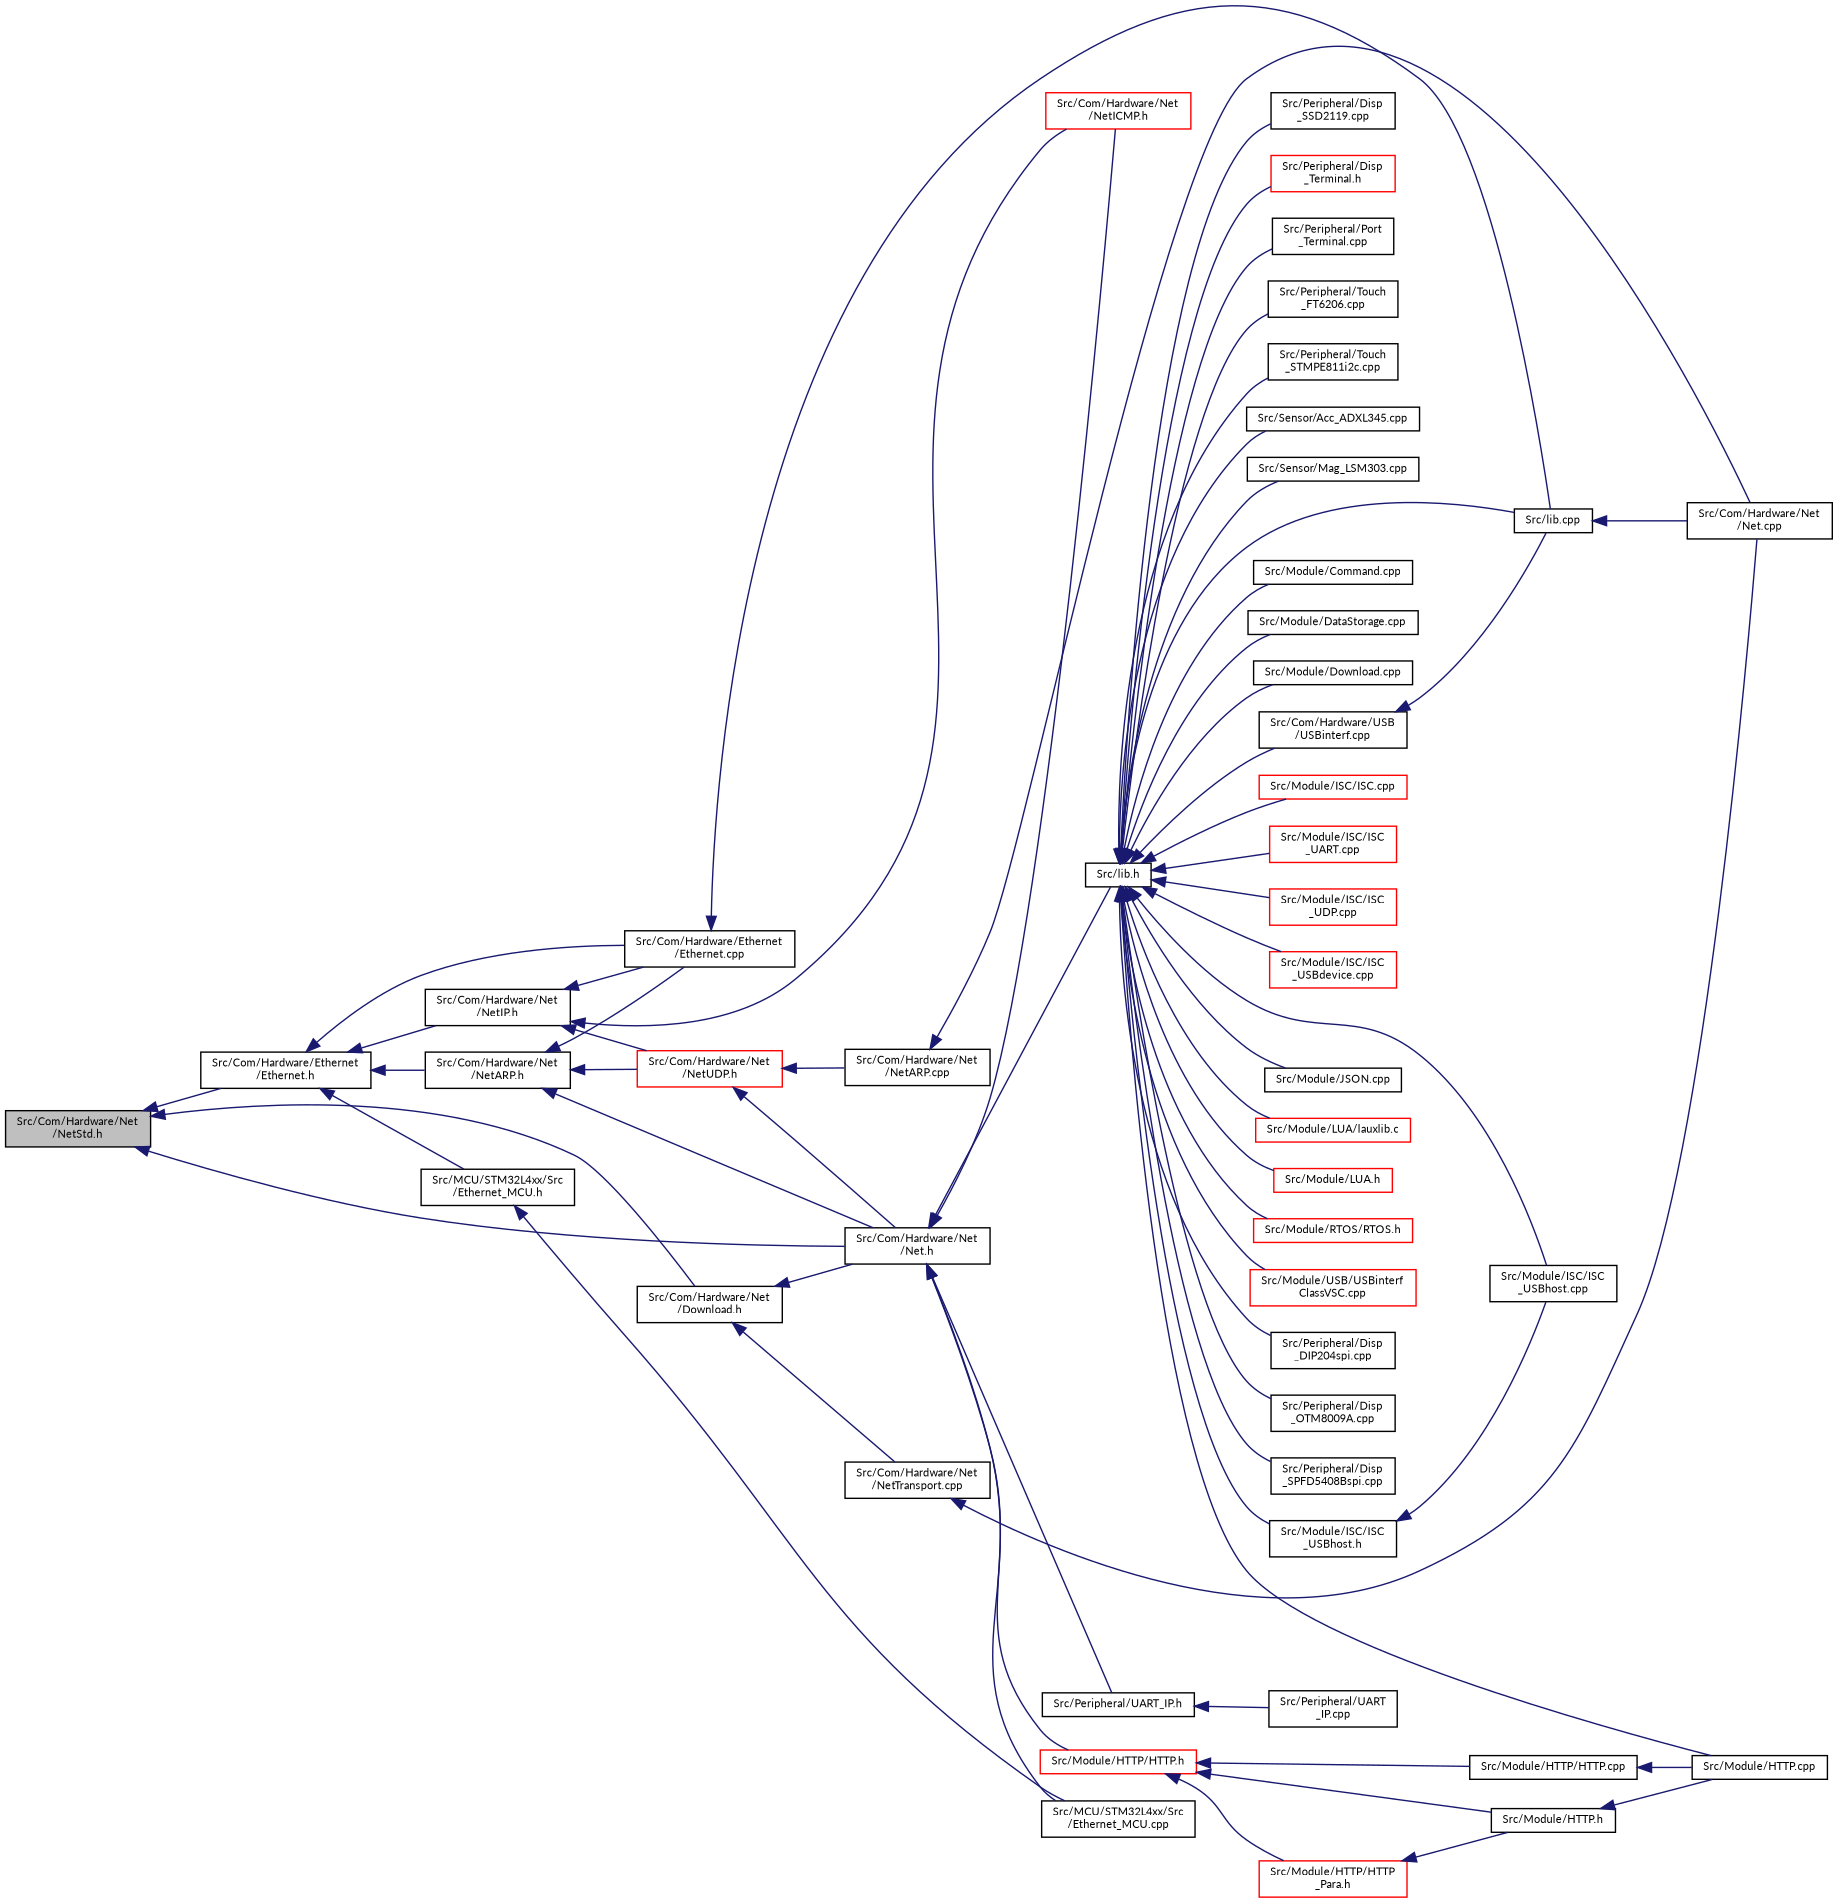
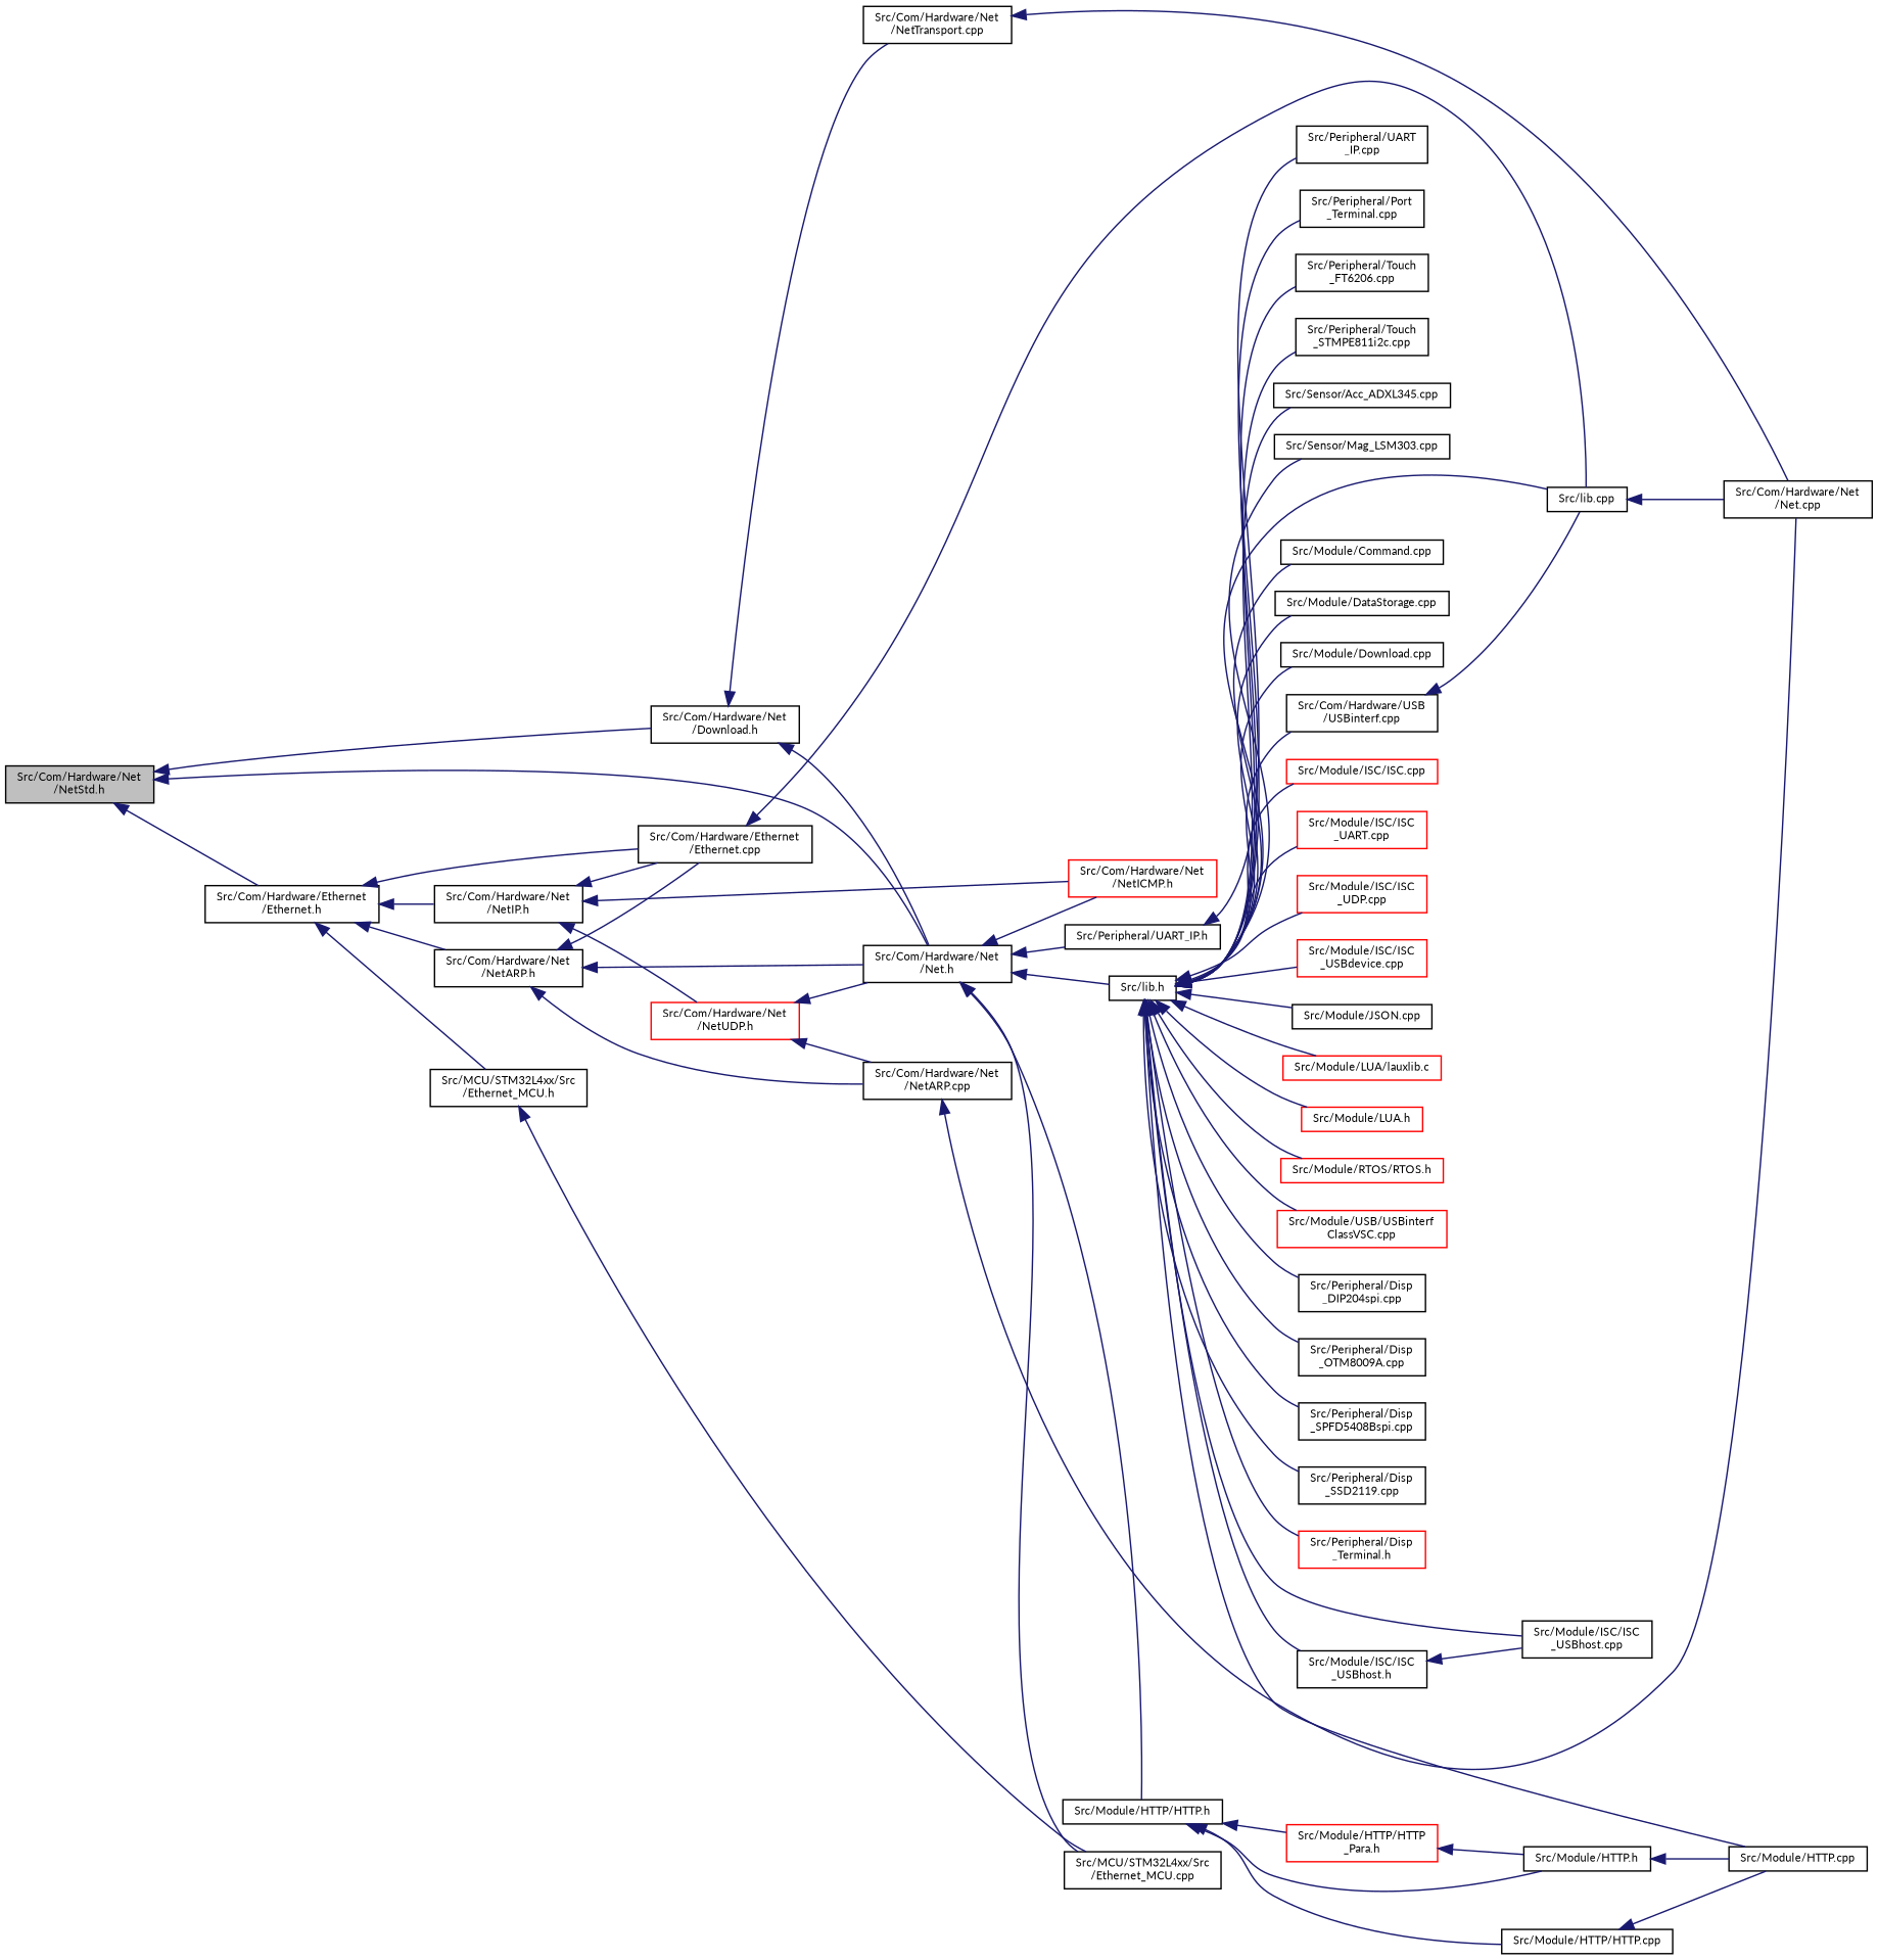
  digraph {
    fontname=Lato
    rankdir=LR
    node [color=black fillcolor=white fontname=Lato fontsize=8 shape=record style=filled]
    edge [color=midnightblue dir=back fontname=Lato fontsize=8 labelfontname=Sans labelfontsize=8 style=solid]
    n1 [fillcolor=grey75 fontcolor=black height=0.2 label="Src/Com/Hardware/Net\l/NetStd.h" width=0.4]
    n2 [height=0.2 label="Src/Com/Hardware/Net\l/Net.h" width=0.4]
    n3 [height=0.2 label="Src/Com/Hardware/Net\l/Download.h" width=0.4]
    n4 [height=0.2 label="Src/Com/Hardware/Ethernet\l/Ethernet.h" width=0.4]
    n5 [height=0.2 label="Src/lib.h" width=0.4]
    n6 [height=0.2 label="Src/MCU/STM32L4xx/Src\l/Ethernet_MCU.cpp" width=0.4]
-   n7 [color=red height=0.2 label="Src/Module/HTTP/HTTP.h" width=0.4]
+   n7 [height=0.2 label="Src/Module/HTTP/HTTP.h" width=0.4]
    n8 [height=0.2 label="Src/Peripheral/UART_IP.h" width=0.4]
    n9 [color=red height=0.2 label="Src/Com/Hardware/Net\l/NetICMP.h" width=0.4]
    n10 [height=0.2 label="Src/Com/Hardware/Net\l/NetTransport.cpp" width=0.4]
    n11 [height=0.2 label="Src/Com/Hardware/Net\l/NetARP.h" width=0.4]
    n12 [height=0.2 label="Src/Com/Hardware/Ethernet\l/Ethernet.cpp" width=0.4]
    n13 [height=0.2 label="Src/Com/Hardware/Net\l/NetIP.h" width=0.4]
    n14 [height=0.2 label="Src/MCU/STM32L4xx/Src\l/Ethernet_MCU.h" width=0.4]
    n15 [height=0.2 label="Src/lib.cpp" width=0.4]
    n16 [height=0.2 label="Src/Com/Hardware/USB\l/USBinterf.cpp" width=0.4]
    n17 [height=0.2 label="Src/Module/Command.cpp" width=0.4]
    n18 [height=0.2 label="Src/Module/DataStorage.cpp" width=0.4]
    n19 [height=0.2 label="Src/Module/Download.cpp" width=0.4]
    n20 [height=0.2 label="Src/Module/HTTP.cpp" width=0.4]
    n21 [color=red height=0.2 label="Src/Module/ISC/ISC.cpp" width=0.4]
    n22 [color=red height=0.2 label="Src/Module/ISC/ISC\l_UART.cpp" width=0.4]
    n23 [color=red height=0.2 label="Src/Module/ISC/ISC\l_UDP.cpp" width=0.4]
    n24 [color=red height=0.2 label="Src/Module/ISC/ISC\l_USBdevice.cpp" width=0.4]
    n25 [height=0.2 label="Src/Module/ISC/ISC\l_USBhost.cpp" width=0.4]
    n26 [height=0.2 label="Src/Module/ISC/ISC\l_USBhost.h" width=0.4]
    n27 [height=0.2 label="Src/Module/JSON.cpp" width=0.4]
    n28 [color=red height=0.2 label="Src/Module/LUA/lauxlib.c" width=0.4]
    n29 [color=red height=0.2 label="Src/Module/LUA.h" width=0.4]
    n30 [color=red height=0.2 label="Src/Module/RTOS/RTOS.h" width=0.4]
    n31 [color=red height=0.2 label="Src/Module/USB/USBinterf\lClassVSC.cpp" width=0.4]
    n32 [height=0.2 label="Src/Peripheral/Disp\l_DIP204spi.cpp" width=0.4]
    n33 [height=0.2 label="Src/Peripheral/Disp\l_OTM8009A.cpp" width=0.4]
    n34 [height=0.2 label="Src/Peripheral/Disp\l_SPFD5408Bspi.cpp" width=0.4]
    n35 [height=0.2 label="Src/Peripheral/Disp\l_SSD2119.cpp" width=0.4]
    n36 [color=red height=0.2 label="Src/Peripheral/Disp\l_Terminal.h" width=0.4]
    n37 [height=0.2 label="Src/Peripheral/Port\l_Terminal.cpp" width=0.4]
    n38 [height=0.2 label="Src/Peripheral/Touch\l_FT6206.cpp" width=0.4]
    n39 [height=0.2 label="Src/Peripheral/Touch\l_STMPE811i2c.cpp" width=0.4]
    n40 [height=0.2 label="Src/Sensor/Acc_ADXL345.cpp" width=0.4]
    n41 [height=0.2 label="Src/Sensor/Mag_LSM303.cpp" width=0.4]
    n42 [height=0.2 label="Src/Module/HTTP/HTTP.cpp" width=0.4]
    n43 [color=red height=0.2 label="Src/Module/HTTP/HTTP\l_Para.h" width=0.4]
    n44 [height=0.2 label="Src/Module/HTTP.h" width=0.4]
    n45 [height=0.2 label="Src/Peripheral/UART\l_IP.cpp" width=0.4]
    n46 [height=0.2 label="Src/Com/Hardware/Net\l/Net.cpp" width=0.4]
    n47 [height=0.2 label="Src/Com/Hardware/Net\l/NetARP.cpp" width=0.4]
    n48 [color=red height=0.2 label="Src/Com/Hardware/Net\l/NetUDP.h" width=0.4]
    n1 -> n2
    n1 -> n3
    n1 -> n4
    n2 -> n5
    n2 -> n6
    n2 -> n7
    n2 -> n8
    n2 -> n9
    n3 -> n2
    n3 -> n10
    n4 -> n11
    n4 -> n12
    n4 -> n13
    n4 -> n14
    n5 -> n15
    n5 -> n16
    n5 -> n17
    n5 -> n18
    n5 -> n19
    n5 -> n20
    n5 -> n21
    n5 -> n22
    n5 -> n23
    n5 -> n24
    n5 -> n25
    n5 -> n26
    n5 -> n27
    n5 -> n28
    n5 -> n29
    n5 -> n30
    n5 -> n31
    n5 -> n32
    n5 -> n33
    n5 -> n34
    n5 -> n35
    n5 -> n36
    n5 -> n37
    n5 -> n38
    n5 -> n39
    n5 -> n40
    n5 -> n41
    n7 -> n42
    n7 -> n43
    n7 -> n44
    n8 -> n45
    n10 -> n46
    n11 -> n2
    n11 -> n12
-   n11 -> n48
+   n11 -> n47
    n12 -> n15
    n13 -> n9
    n13 -> n12
    n13 -> n48
    n14 -> n6
    n15 -> n46
    n16 -> n15
    n26 -> n25
    n42 -> n20
    n43 -> n44
    n44 -> n20
    n47 -> n46
    n48 -> n2
    n48 -> n47
  }
